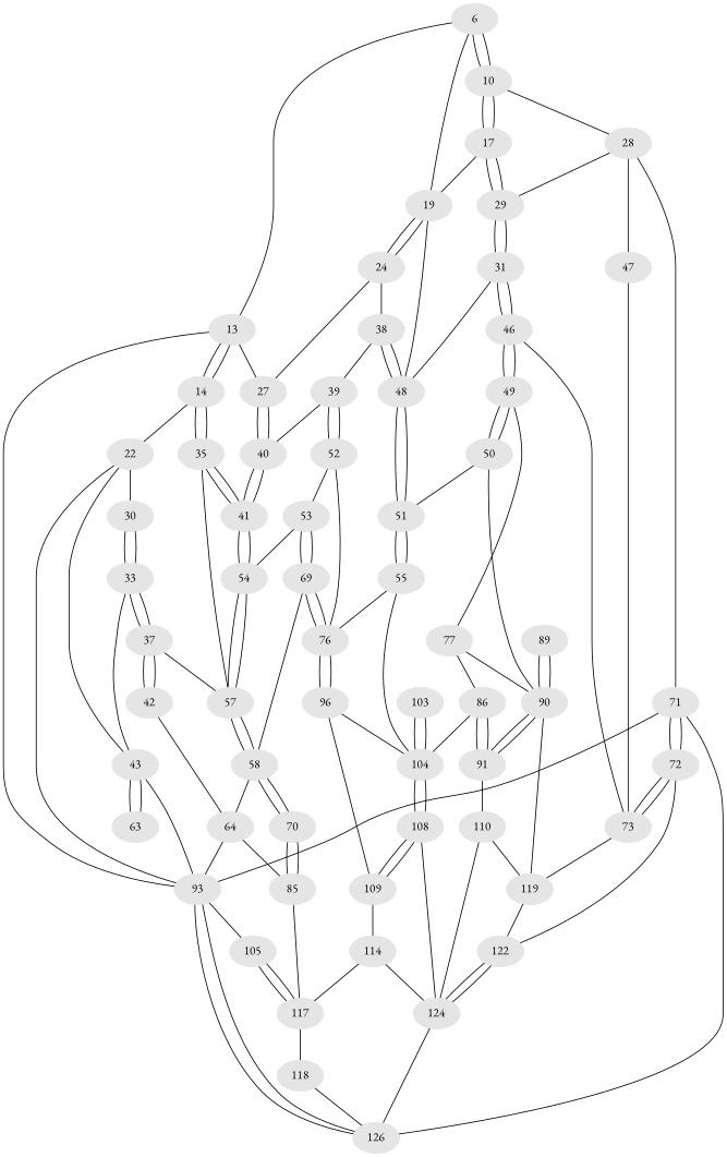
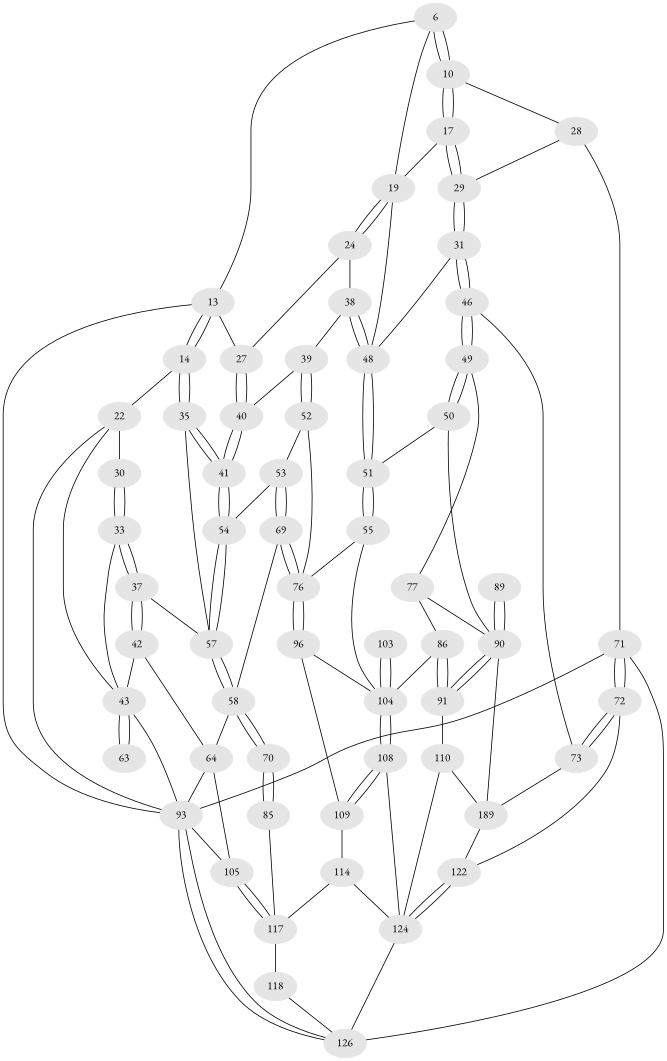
  graph {
    fontname="EB Garamond"
    node [color=gray90 fontname="EB Garamond" style=filled]
    edge [fontname="EB Garamond"]
    6 [super="+5"]
    10
    13 [super="+4"]
    19 [super="+18"]
    17
    28 [super="+9"]
    14
    27 [super="+23"]
    93 [super="+11+12+92"]
    24
    48 [super="+32+25"]
    29
-   47 [super="+44"]
    71 [super="+7"]
    22 [super="+16+15"]
    35
    40
    126 [super="+125+123"]
    105
    30
    43 [super="+34"]
    41
    57 [super="+36"]
    31
    38 [super="+26"]
    51
    33
    63 [super="+20"]
    39
    73 [super="+61+62"]
    72
    46
    37
    49
    42
    54
    58
    64 [super="+60"]
    52
    53
    76 [super="+56"]
    85 [super="+84"]
    50
    77 [super="+68"]
-   119 [super="+106"]
+   119 [super="+106" label=189]
    55
    90 [super="+82+79+67+81"]
    86 [super="+78"]
    104 [super="+95+94"]
    91
    69
    96
    108
    70
    117 [super="+115+102"]
    122 [super="+120"]
    124 [super="+121"]
    109 [super="+97"]
    118
    110 [super="+107"]
    89
    114 [super="+113"]
    103
    6 -- 10
    6 -- 10
    6 -- 13
    6 -- 19
    10 -- 17
    10 -- 17
    10 -- 28
    13 -- 14
    13 -- 14
    13 -- 27 [weight=2]
    13 -- 93
    19 -- 24
    19 -- 24
    19 -- 48
    17 -- 19
    17 -- 29
    17 -- 29
    28 -- 29
-   28 -- 47 [weight=2]
    28 -- 71
    14 -- 22
    14 -- 35
    14 -- 35
    27 -- 40
    27 -- 40
    93 -- 126
    93 -- 126
    93 -- 105
    24 -- 27
    24 -- 38
    48 -- 51
    48 -- 51
    29 -- 31
    29 -- 31
-   47 -- 73 [weight=2]
    71 -- 93 [weight=3]
    71 -- 126
    71 -- 72
    71 -- 72
    22 -- 93
    22 -- 30 [weight=2]
    22 -- 43
    35 -- 41
    35 -- 41
    35 -- 57
    40 -- 41
    40 -- 41
    105 -- 117 [weight=2]
    105 -- 117
    30 -- 33
    30 -- 33
    43 -- 93 [weight=2]
    43 -- 63 [weight=2]
    43 -- 63
    41 -- 54
    41 -- 54
    57 -- 58
    57 -- 58
    31 -- 48
    31 -- 46
    31 -- 46
    38 -- 48 [weight=2]
    38 -- 48
    38 -- 39
    51 -- 55
    51 -- 55
    33 -- 43
    33 -- 37
    33 -- 37
    39 -- 40
    39 -- 52
    39 -- 52
    73 -- 119 [weight=2]
    72 -- 73
    72 -- 73
    72 -- 122
    46 -- 73
    46 -- 49
    46 -- 49
    37 -- 57
    37 -- 42
    37 -- 42
    49 -- 50
    49 -- 50
    49 -- 77
+   42 -- 43
    42 -- 64
    54 -- 57
    54 -- 57
    58 -- 64
    58 -- 70
    58 -- 70
    64 -- 93
-   64 -- 85 [weight=2]
+   64 -- 105 [weight=2]
    52 -- 53
    52 -- 76
    53 -- 54
    53 -- 69
    53 -- 69
    76 -- 96
    76 -- 96
    85 -- 117 [weight=2]
    50 -- 51
    50 -- 90
    77 -- 90 [weight=2]
    77 -- 86
    119 -- 122
    55 -- 76
    55 -- 104
    90 -- 119 [weight=2]
    90 -- 91
    90 -- 91
    86 -- 104
    86 -- 91
    86 -- 91
    104 -- 108
    104 -- 108
    91 -- 110
    69 -- 58
    69 -- 76
    69 -- 76
    96 -- 104
    96 -- 109
    108 -- 124
    108 -- 109
    108 -- 109
    70 -- 85
    70 -- 85
    117 -- 118 [weight=2]
    122 -- 124 [weight=2]
    122 -- 124
    124 -- 126 [weight=2]
    109 -- 114 [weight=2]
    118 -- 126
    110 -- 119 [weight=2]
    110 -- 124
    89 -- 90 [weight=3]
    89 -- 90
    114 -- 117 [weight=2]
    114 -- 124
    103 -- 104 [weight=3]
    103 -- 104
  }
